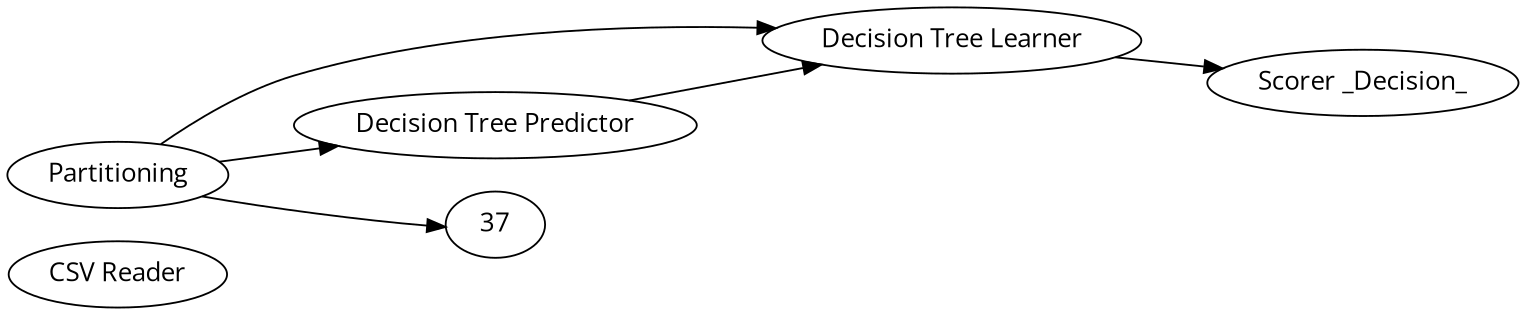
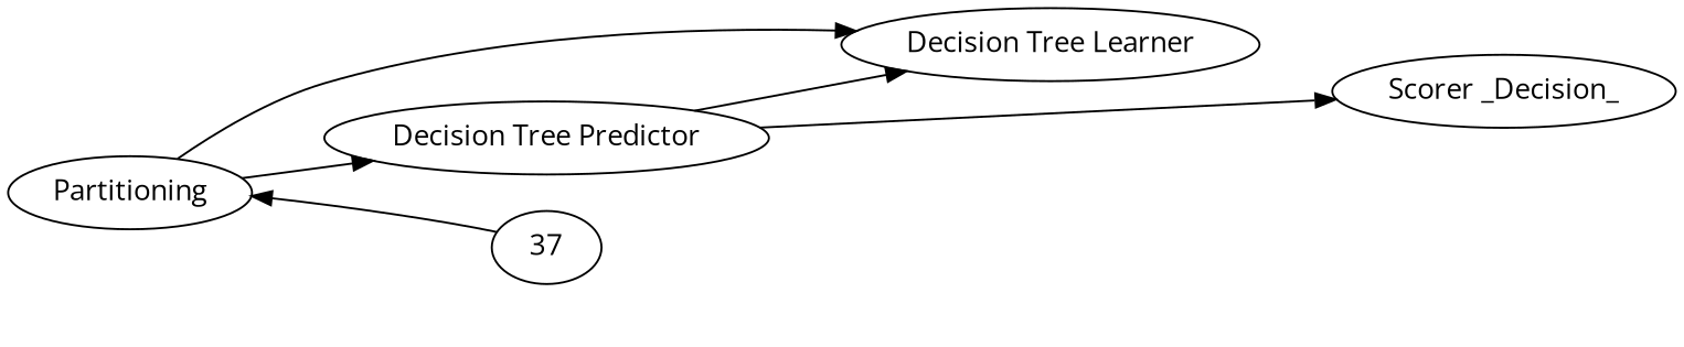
  digraph {
    fontname="Open Sans"
    rankdir=LR
    node [fontname="Open Sans"]
    edge [fontname="Open Sans"]
-   n1 [label="CSV Reader"]
    n2 [label=Partitioning]
    n3 [label="Decision Tree Learner"]
    n4 [label="Decision Tree Predictor"]
    n5 [label="Scorer _Decision_"]
    37
    n2 -> n3
    n2 -> n4
    n4 -> n3
-   n3 -> n5
-   n2 -> 37
+   n4 -> n5
+   37 -> n2
  }
